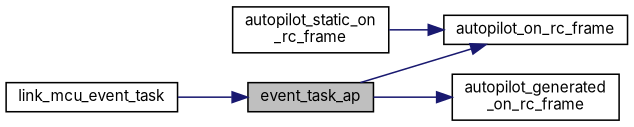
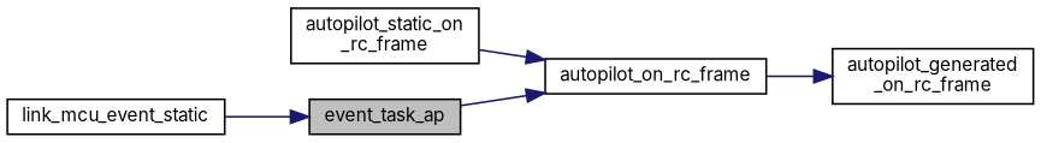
  digraph {
    fontname=Inter
    rankdir=LR
    node [color=black fillcolor=white fontname=Inter fontsize=10 shape=record style=filled]
    edge [color=midnightblue fontname=Inter fontsize=10 labelfontname=FreeSans labelfontsize=10 style=solid]
    n1 [fillcolor=grey75 fontcolor=black height=0.2 label=event_task_ap width=0.4]
    n2 [height=0.2 label=autopilot_on_rc_frame width=0.4]
    n3 [height=0.2 label="autopilot_generated\l_on_rc_frame" width=0.4]
-   n4 [height=0.2 label=link_mcu_event_task width=0.4]
+   n4 [height=0.2 label=link_mcu_event_static width=0.4]
    n5 [height=0.2 label="autopilot_static_on\l_rc_frame" width=0.4]
    n1 -> n2
-   n1 -> n3
+   n2 -> n3
    n4 -> n1
    n5 -> n2
  }
